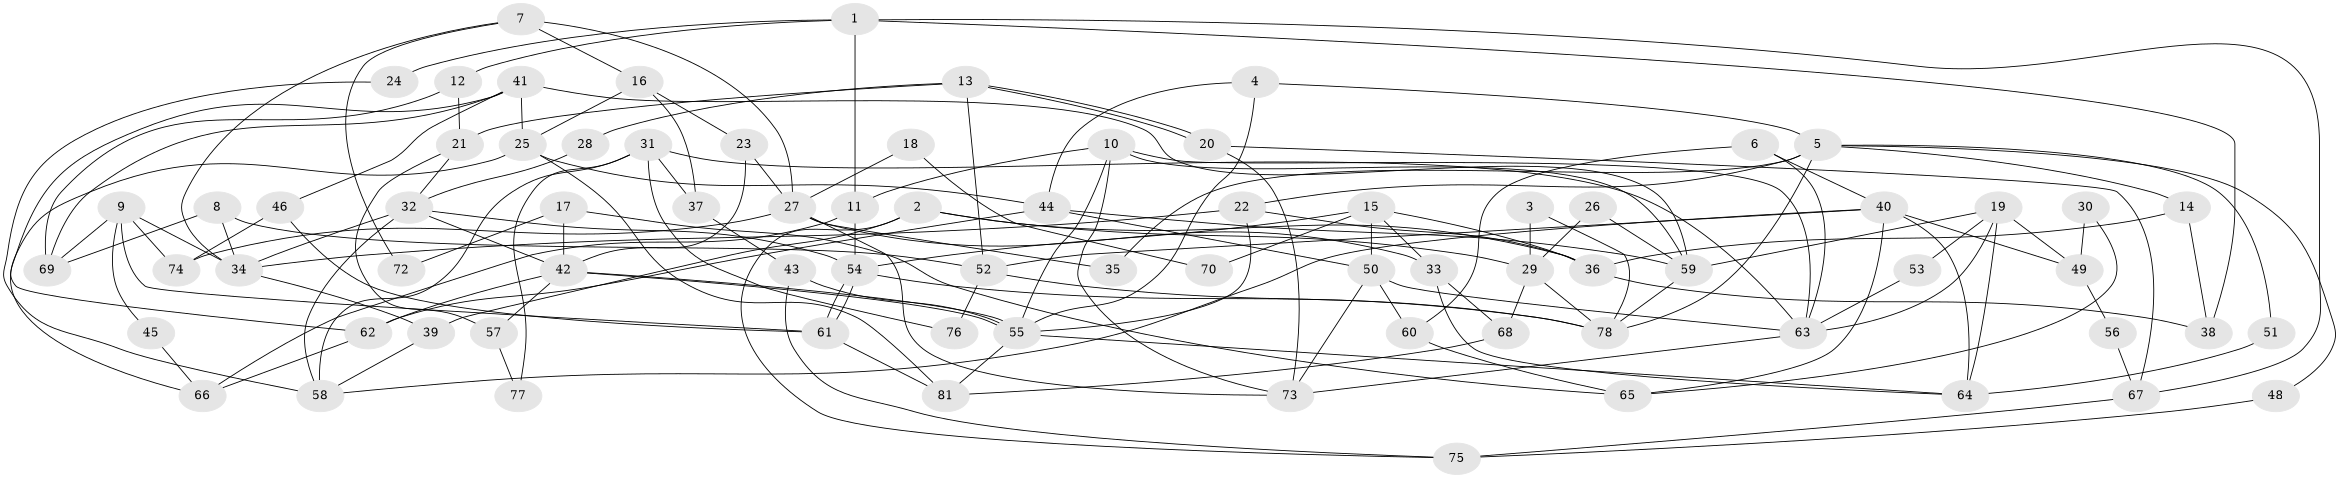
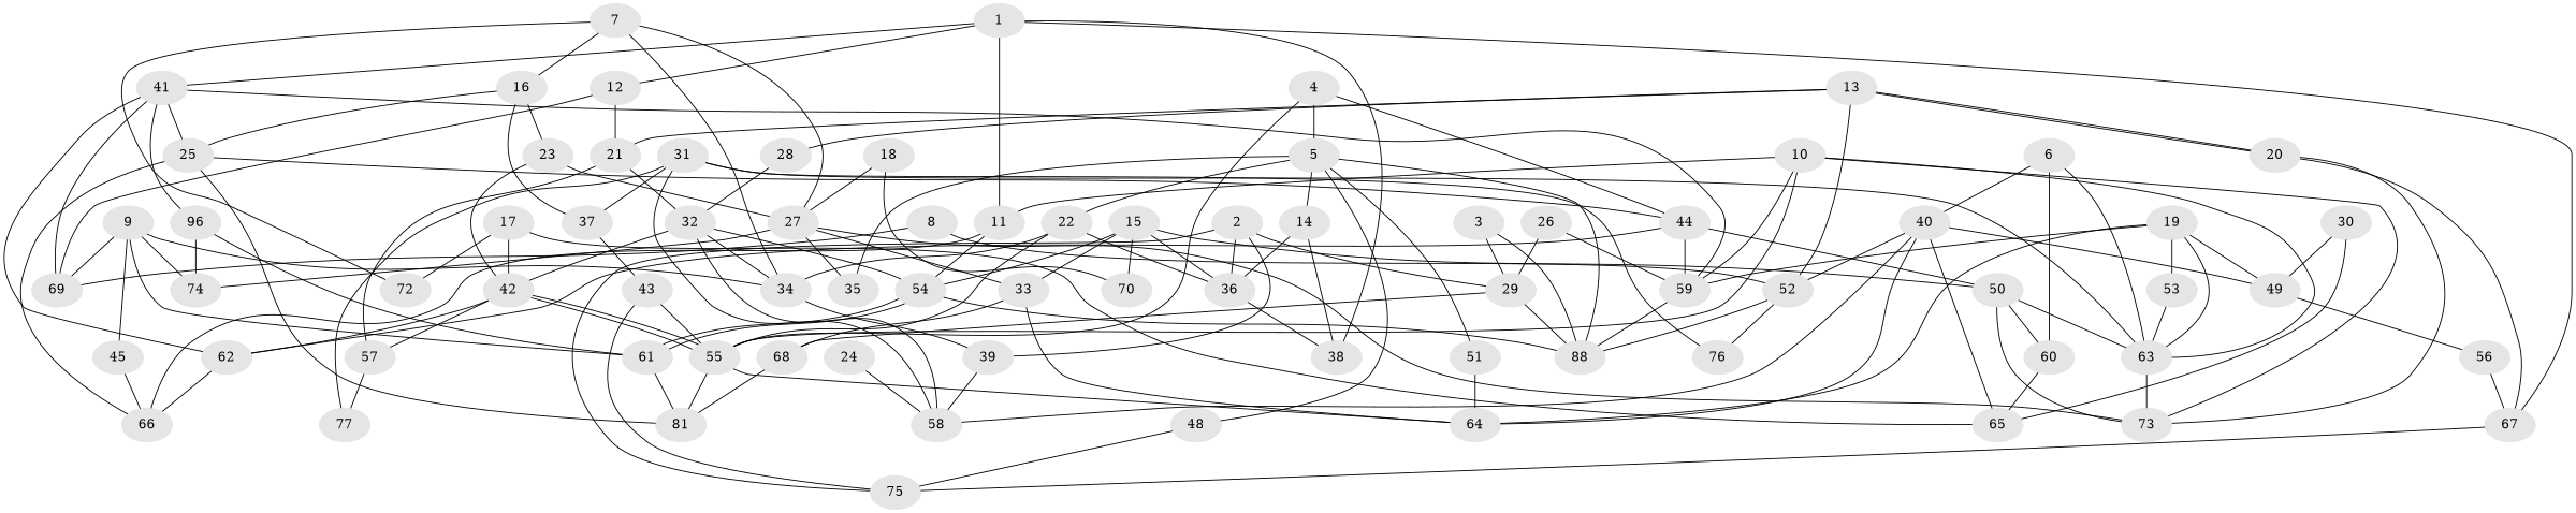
  graph {
    node [color=gray90 style=filled]
    1
    11
    12
    24
    38
    67
    66
    54
    69
    21
    58
    75
    2
    29
    36
    39
-   78
+   78 [label=88]
    68
    3
    4
    5
    44
    55
    14
    22
    35
    48
    51
    59
    50
    62
    64
    n33 [label=81]
    34
    6
    40
    60
    63
    52
    65
    49
    73
    7
    16
    27
    72
    25
    23
    37
    74
    33
    8
    76
    9
    45
    61
    10
    56
    32
    57
    13
    20
    28
    15
    70
    42
    43
    17
    18
    19
    53
    77
    26
    30
    31
    41
-   46
+   46 [label=96]
    1 -- 11
    1 -- 12
-   1 -- 24
+   1 -- 41
    1 -- 38
    1 -- 67
    11 -- 66
    11 -- 54
    12 -- 69
    12 -- 21
    24 -- 58
    67 -- 75
    54 -- 78
    54 -- 61
    54 -- 61
    21 -- 32
    21 -- 57
    2 -- 75
    2 -- 29
    2 -- 36
    2 -- 39
    29 -- 78
    29 -- 68
    36 -- 38
    39 -- 58
    68 -- n33
    3 -- 29
    3 -- 78
    4 -- 5
    4 -- 44
    4 -- 55
    5 -- 78
    5 -- 14
    5 -- 22
    5 -- 35
    5 -- 48
    5 -- 51
    44 -- 59
    44 -- 50
    44 -- 62
    55 -- 64
    55 -- n33
    14 -- 38
    14 -- 36
    22 -- 36
    22 -- 55
    22 -- 34
    48 -- 75
    51 -- 64
    59 -- 78
    50 -- 60
    50 -- 63
    50 -- 73
    62 -- 66
    34 -- 39
    6 -- 40
    6 -- 60
    6 -- 63
    40 -- 58
    40 -- 64
    40 -- 52
    40 -- 65
    40 -- 49
    60 -- 65
    63 -- 73
    52 -- 78
    52 -- 76
    49 -- 56
    7 -- 34
    7 -- 16
    7 -- 27
    7 -- 72
    16 -- 25
    16 -- 23
    16 -- 37
    27 -- 35
    27 -- 73
    27 -- 74
    27 -- 33
    25 -- 66
    25 -- 44
    25 -- n33
    23 -- 27
    23 -- 42
    37 -- 43
    33 -- 68
    33 -- 64
    8 -- 69
-   8 -- 34
    8 -- 52
    9 -- 69
    9 -- 34
    9 -- 74
    9 -- 45
    9 -- 61
    45 -- 66
    61 -- n33
    10 -- 11
    10 -- 55
    10 -- 59
    10 -- 63
    10 -- 73
    56 -- 67
    32 -- 54
    32 -- 58
    32 -- 34
    32 -- 42
    57 -- 77
    13 -- 21
    13 -- 52
    13 -- 20
    13 -- 20
    13 -- 28
    20 -- 67
    20 -- 73
    28 -- 32
    15 -- 54
    15 -- 36
    15 -- 50
    15 -- 33
    15 -- 70
    42 -- 55
    42 -- 55
    42 -- 62
    42 -- 57
    43 -- 75
    43 -- 55
    17 -- 65
    17 -- 72
    17 -- 42
    18 -- 27
    18 -- 70
    19 -- 59
    19 -- 64
    19 -- 63
    19 -- 49
    19 -- 53
    53 -- 63
    26 -- 29
    26 -- 59
    30 -- 65
    30 -- 49
    31 -- 58
    31 -- 63
    31 -- 37
    31 -- 76
    31 -- 77
    41 -- 69
    41 -- 59
    41 -- 62
    41 -- 25
    41 -- 46
    46 -- 74
    46 -- 61
  }
